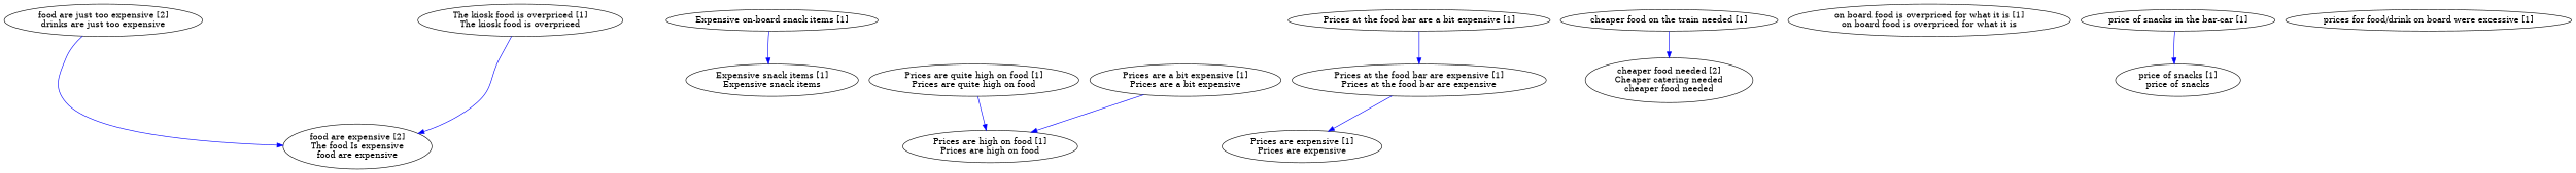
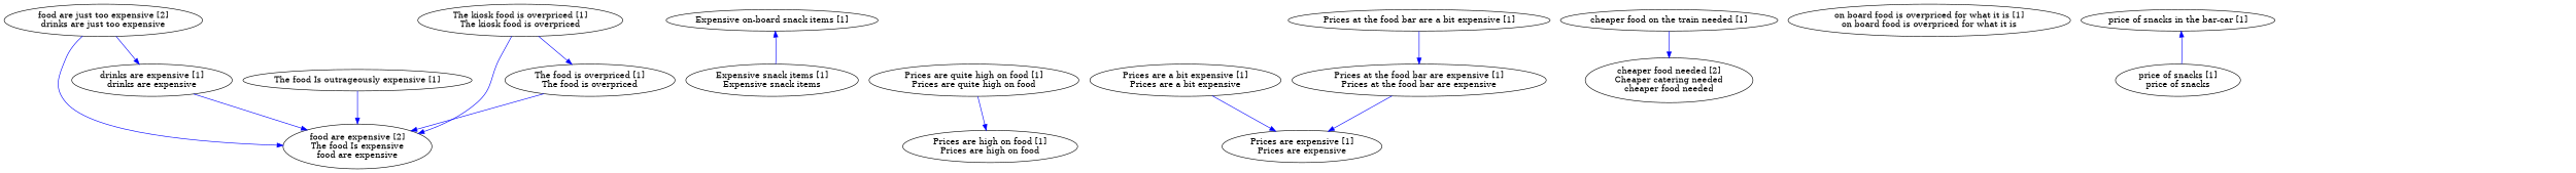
  digraph {
    edge [color=blue]
    "food are just too expensive [2]\ndrinks are just too expensive"
    "food are expensive [2]\nThe food Is expensive\nfood are expensive"
+   "drinks are expensive [1]\ndrinks are expensive"
    "Expensive on-board snack items [1]"
    "Expensive snack items [1]\nExpensive snack items"
    "Prices are quite high on food [1]\nPrices are quite high on food"
    "Prices are high on food [1]\nPrices are high on food"
    "Prices at the food bar are a bit expensive [1]"
    "Prices at the food bar are expensive [1]\nPrices at the food bar are expensive"
    "Prices are expensive [1]\nPrices are expensive"
    "Prices are a bit expensive [1]\nPrices are a bit expensive"
+   "The food Is outrageously expensive [1]"
    "The kiosk food is overpriced [1]\nThe kiosk food is overpriced"
+   "The food is overpriced [1]\nThe food is overpriced"
    "cheaper food on the train needed [1]"
    "cheaper food needed [2]\nCheaper catering needed\ncheaper food needed"
    "on board food is overpriced for what it is [1]\non board food is overpriced for what it is"
    "price of snacks in the bar-car [1]"
    "price of snacks [1]\nprice of snacks"
-   "prices for food/drink on board were excessive [1]"
    "food are just too expensive [2]\ndrinks are just too expensive" -> "food are expensive [2]\nThe food Is expensive\nfood are expensive"
-   "Expensive on-board snack items [1]" -> "Expensive snack items [1]\nExpensive snack items"
+   "food are just too expensive [2]\ndrinks are just too expensive" -> "drinks are expensive [1]\ndrinks are expensive"
+   "drinks are expensive [1]\ndrinks are expensive" -> "food are expensive [2]\nThe food Is expensive\nfood are expensive"
+   "Expensive snack items [1]\nExpensive snack items" -> "Expensive on-board snack items [1]"
    "Prices are quite high on food [1]\nPrices are quite high on food" -> "Prices are high on food [1]\nPrices are high on food"
    "Prices at the food bar are a bit expensive [1]" -> "Prices at the food bar are expensive [1]\nPrices at the food bar are expensive"
    "Prices at the food bar are expensive [1]\nPrices at the food bar are expensive" -> "Prices are expensive [1]\nPrices are expensive"
-   "Prices are a bit expensive [1]\nPrices are a bit expensive" -> "Prices are high on food [1]\nPrices are high on food"
+   "Prices are a bit expensive [1]\nPrices are a bit expensive" -> "Prices are expensive [1]\nPrices are expensive"
+   "The food Is outrageously expensive [1]" -> "food are expensive [2]\nThe food Is expensive\nfood are expensive"
    "The kiosk food is overpriced [1]\nThe kiosk food is overpriced" -> "food are expensive [2]\nThe food Is expensive\nfood are expensive"
+   "The kiosk food is overpriced [1]\nThe kiosk food is overpriced" -> "The food is overpriced [1]\nThe food is overpriced"
+   "The food is overpriced [1]\nThe food is overpriced" -> "food are expensive [2]\nThe food Is expensive\nfood are expensive"
    "cheaper food on the train needed [1]" -> "cheaper food needed [2]\nCheaper catering needed\ncheaper food needed"
-   "price of snacks in the bar-car [1]" -> "price of snacks [1]\nprice of snacks"
+   "price of snacks [1]\nprice of snacks" -> "price of snacks in the bar-car [1]"
  }
